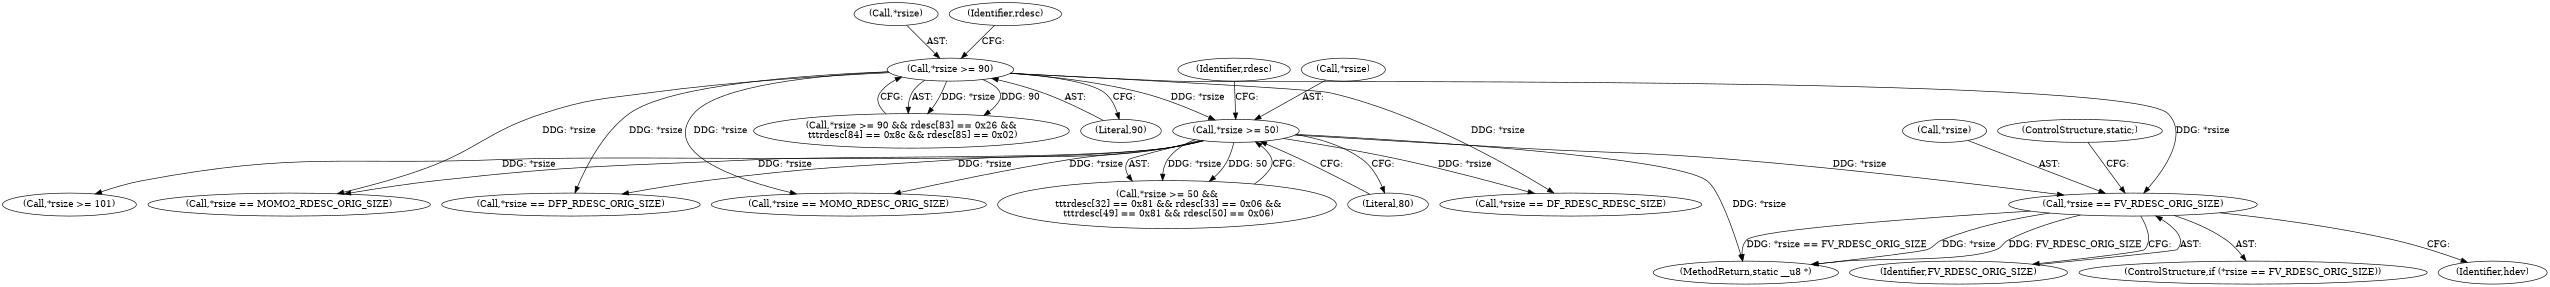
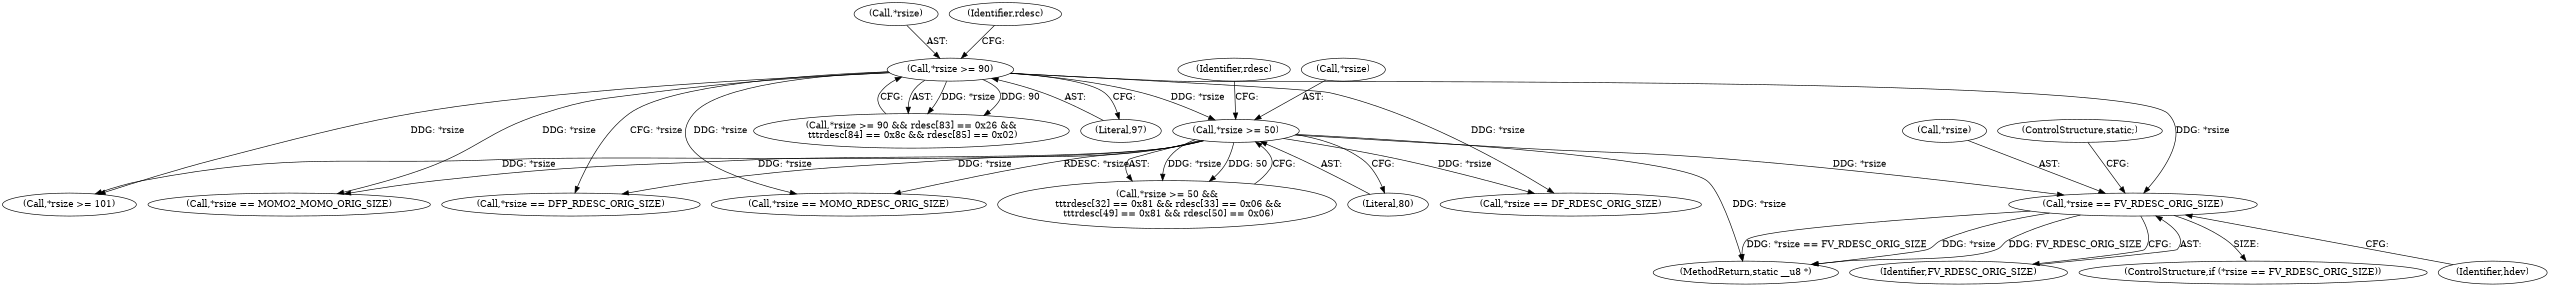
  digraph {
    n1 [label="(Call,*rsize == FV_RDESC_ORIG_SIZE)"]
    n2 [label="(Identifier,FV_RDESC_ORIG_SIZE)"]
    n3 [label="(MethodReturn,static __u8 *)"]
    n4 [label="(ControlStructure,if (*rsize == FV_RDESC_ORIG_SIZE))"]
    n5 [label="(Call,*rsize >= 90)"]
    n6 [label="(Call,*rsize >= 50)"]
    n7 [label="(Call,*rsize >= 101)"]
-   n8 [label="(Call,*rsize == MOMO2_RDESC_ORIG_SIZE)"]
+   n8 [label="(Call,*rsize == MOMO2_MOMO_ORIG_SIZE)"]
    n9 [label="(Call,*rsize == DFP_RDESC_ORIG_SIZE)"]
    n10 [label="(Call,*rsize == MOMO_RDESC_ORIG_SIZE)"]
    n11 [label="(Call,*rsize >= 90 && rdesc[83] == 0x26 &&\n \t\t\trdesc[84] == 0x8c && rdesc[85] == 0x02)"]
-   n12 [label="(Literal,90)"]
-   n13 [label="(Call,*rsize == DF_RDESC_RDESC_SIZE)"]
+   n12 [label="(Literal,97)"]
+   n13 [label="(Call,*rsize == DF_RDESC_ORIG_SIZE)"]
    n14 [label="(Call,*rsize >= 50 &&\n \t\t\trdesc[32] == 0x81 && rdesc[33] == 0x06 &&\n \t\t\trdesc[49] == 0x81 && rdesc[50] == 0x06)"]
    n15 [label="(Literal,80)"]
    n16 [label="(Identifier,hdev)"]
    n17 [label="(Call,*rsize)"]
    n18 [label="(Identifier,rdesc)"]
    n19 [label="(Call,*rsize)"]
    n20 [label="(Identifier,rdesc)"]
    n21 [label="(Call,*rsize)"]
    n22 [label="(ControlStructure,static;)"]
    n1 -> n2 [label="CFG: "]
    n1 -> n3 [label="DDG: *rsize == FV_RDESC_ORIG_SIZE"]
    n1 -> n3 [label="DDG: *rsize"]
    n1 -> n3 [label="DDG: FV_RDESC_ORIG_SIZE"]
-   n1 -> n4 [label="AST: "]
+   n1 -> n4 [label="SIZE: "]
    n2 -> n1 [label="AST: "]
    n5 -> n1 [label="DDG: *rsize"]
    n5 -> n6 [label="DDG: *rsize"]
+   n5 -> n7 [label="DDG: *rsize"]
    n5 -> n8 [label="DDG: *rsize"]
-   n5 -> n9 [label="DDG: *rsize"]
+   n5 -> n9 [label="CFG: *rsize"]
    n5 -> n10 [label="DDG: *rsize"]
    n5 -> n11 [label="AST: "]
    n5 -> n11 [label="DDG: *rsize"]
    n5 -> n11 [label="DDG: 90"]
    n5 -> n12 [label="CFG: "]
    n5 -> n13 [label="DDG: *rsize"]
    n6 -> n1 [label="DDG: *rsize"]
    n6 -> n3 [label="DDG: *rsize"]
    n6 -> n7 [label="DDG: *rsize"]
    n6 -> n8 [label="DDG: *rsize"]
    n6 -> n9 [label="DDG: *rsize"]
-   n6 -> n10 [label="DDG: *rsize"]
+   n6 -> n10 [label="RDESC: *rsize"]
    n6 -> n13 [label="DDG: *rsize"]
    n6 -> n14 [label="AST: "]
    n6 -> n14 [label="DDG: *rsize"]
    n6 -> n14 [label="DDG: 50"]
    n6 -> n15 [label="CFG: "]
    n11 -> n5 [label="CFG: "]
    n12 -> n5 [label="AST: "]
    n14 -> n6 [label="CFG: "]
-   n15 -> n6 [label="CFG: "]
-   n1 -> n16 [label="CFG: "]
+   n15 -> n6 [label="AST: "]
+   n16 -> n1 [label="CFG: "]
    n17 -> n5 [label="AST: "]
    n18 -> n6 [label="CFG: "]
    n19 -> n1 [label="AST: "]
    n20 -> n5 [label="CFG: "]
    n21 -> n6 [label="AST: "]
    n22 -> n1 [label="CFG: "]
  }
